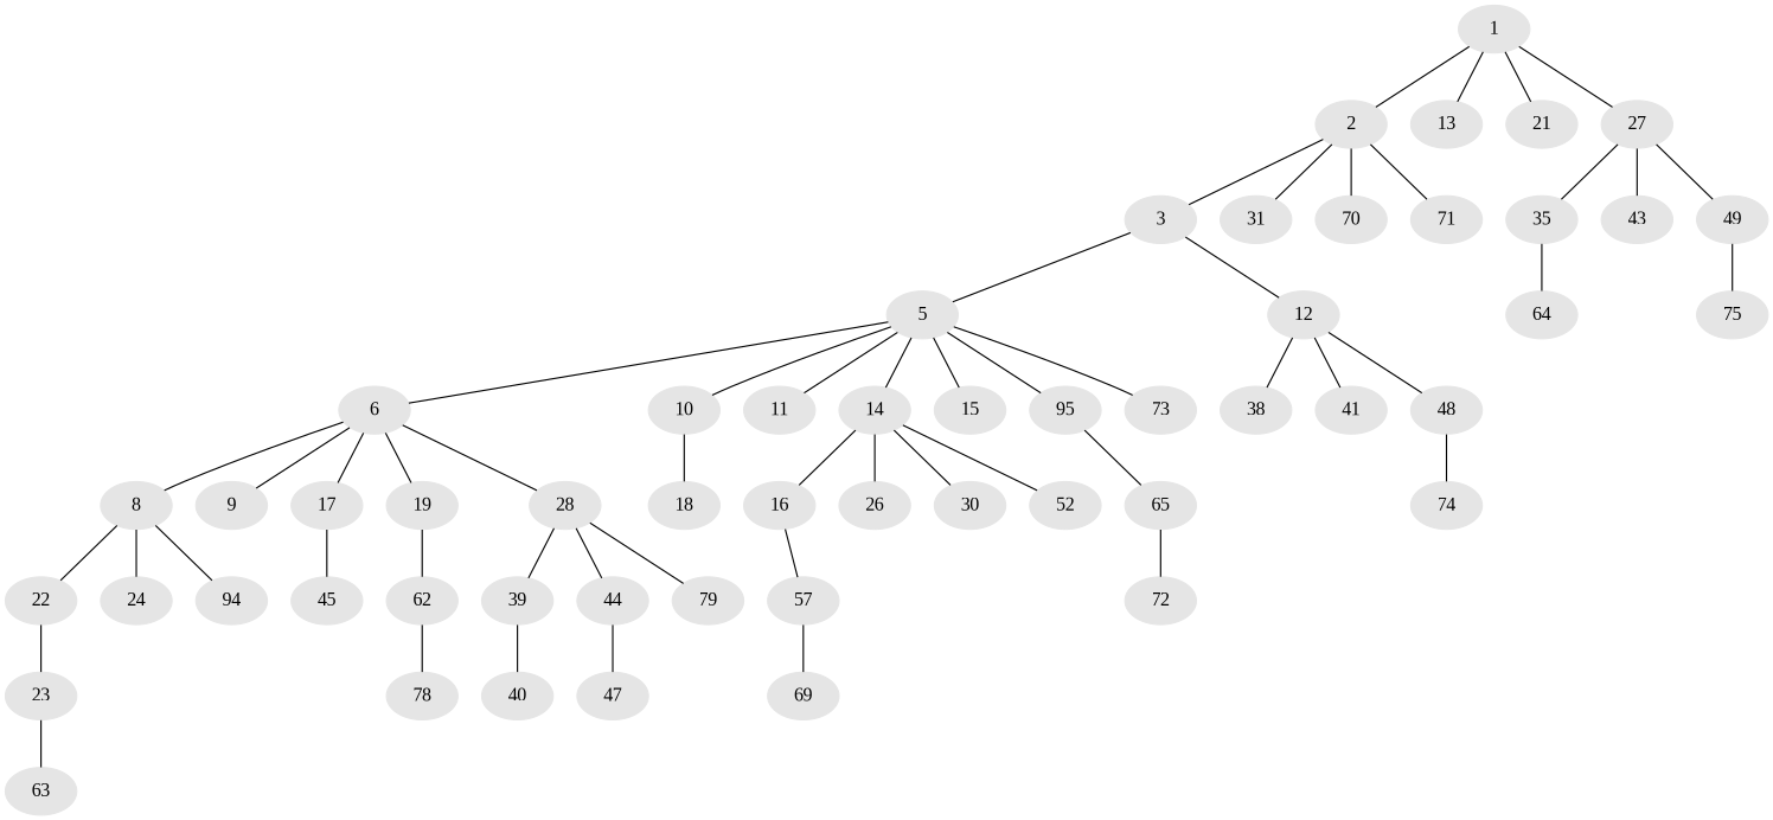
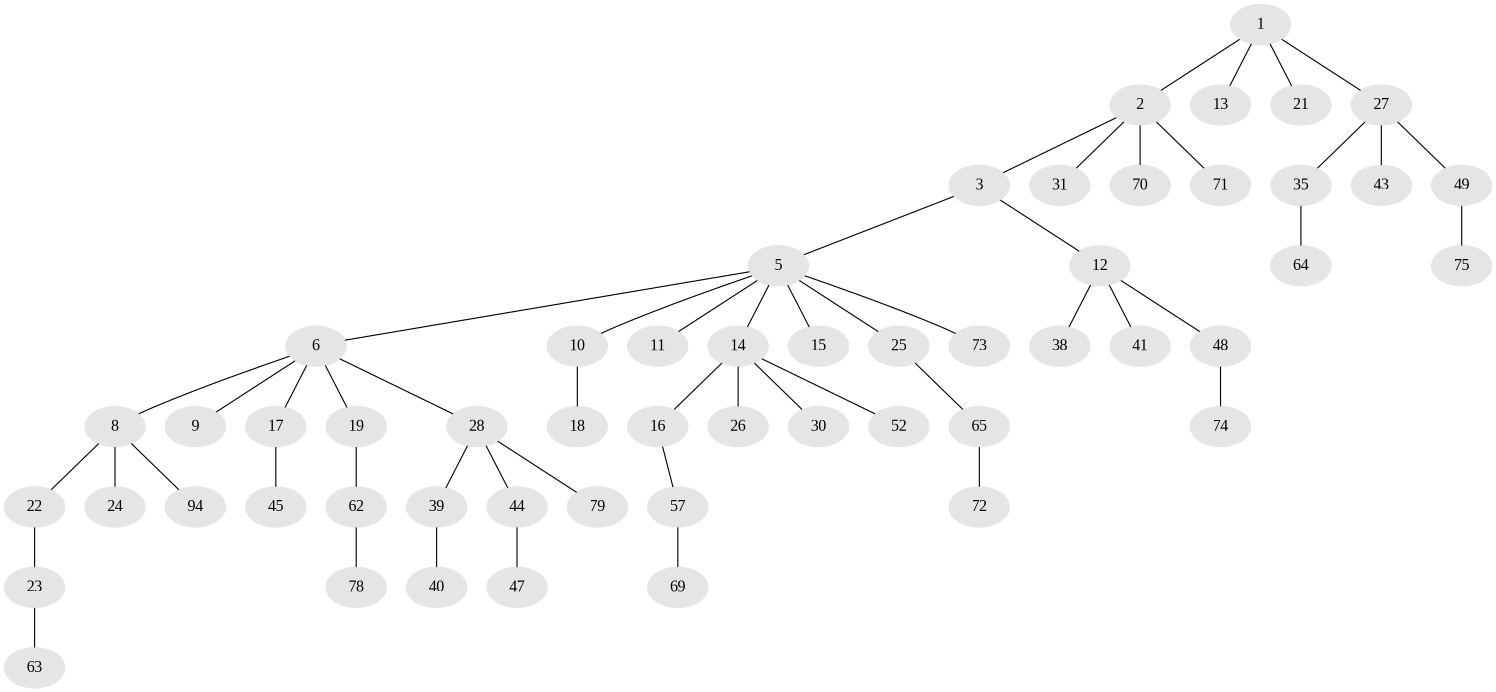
  graph {
    fontname="Liberation Serif"
    node [color=gray90 fontname="Liberation Serif" style=filled]
    edge [fontname="Liberation Serif"]
    1 [super="+7"]
    2 [super="+46"]
    13 [super="+55"]
    21
    27 [super="+32"]
    3 [super="+4"]
    31 [super="+56"]
    70
    71
    35
    43
    49 [super="+68"]
    5 [super="+20"]
    12 [super="+29"]
    6 [super="+76"]
    10
    11
    14 [super="+42"]
    15
-   25 [super="+54" label=95]
+   25 [super="+54"]
    73
    38
    41 [super="+50"]
    48 [super="+77"]
    8 [super="+33"]
    9 [super="+81"]
    17
    19
    28 [super="+37"]
    18 [super="+58"]
    16 [super="+53"]
    26
    30 [super="+61"]
    52
    65
    22
    24
    n38 [label=94 super="+80"]
    45 [super="+82"]
    62 [super="+66"]
    39
    44 [super="+51"]
    79
    23 [super="+36"]
    74
    57
    69
    78
    63
    72
    64 [super="+67"]
    75
    40 [super="+83"]
    47
    1 -- 2
    1 -- 13
    1 -- 21
    1 -- 27
    2 -- 3
    2 -- 31
    2 -- 70
    2 -- 71
    27 -- 35
    27 -- 43
    27 -- 49
    3 -- 5
    3 -- 12
    35 -- 64
    49 -- 75
    5 -- 6
    5 -- 10
    5 -- 11
    5 -- 14
    5 -- 15
    5 -- 25
    5 -- 73
    12 -- 38
    12 -- 41
    12 -- 48
    6 -- 8
    6 -- 9
    6 -- 17
    6 -- 19
    6 -- 28
    10 -- 18
    14 -- 16
    14 -- 26
    14 -- 30
    14 -- 52
    25 -- 65
    48 -- 74
    8 -- 22
    8 -- 24
    8 -- n38
    17 -- 45
    19 -- 62
    28 -- 39
    28 -- 44
    28 -- 79
    16 -- 57
    65 -- 72
    22 -- 23
    62 -- 78
    39 -- 40
    44 -- 47
    23 -- 63
    57 -- 69
  }
